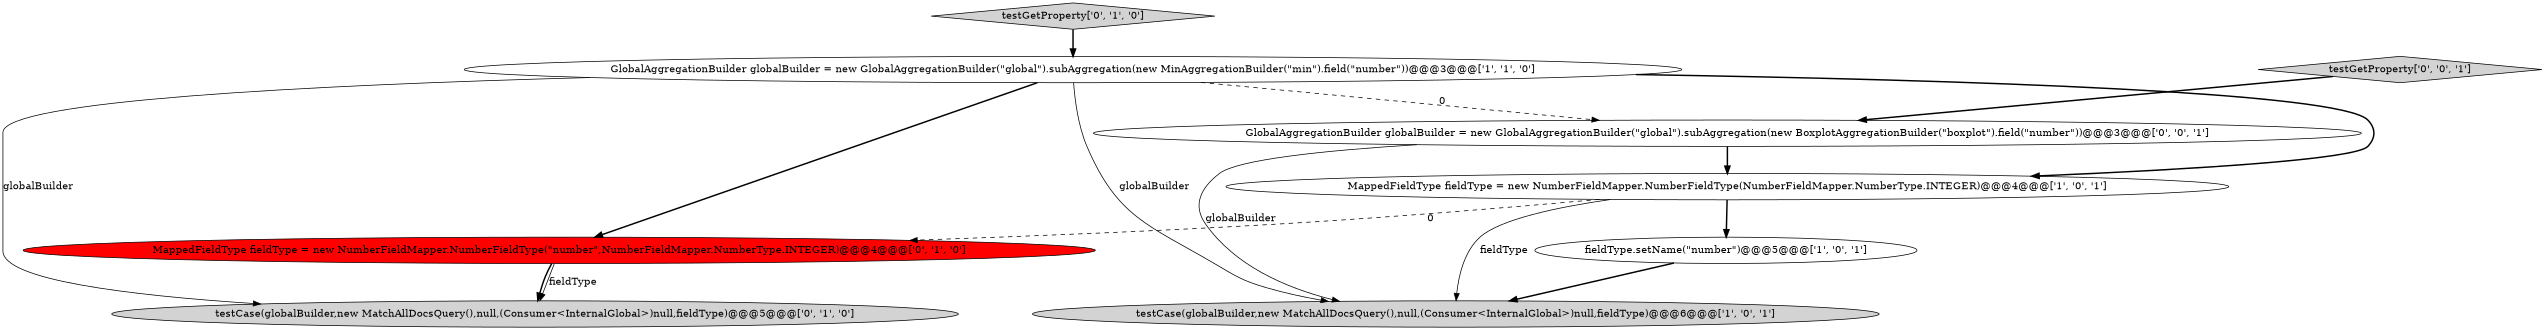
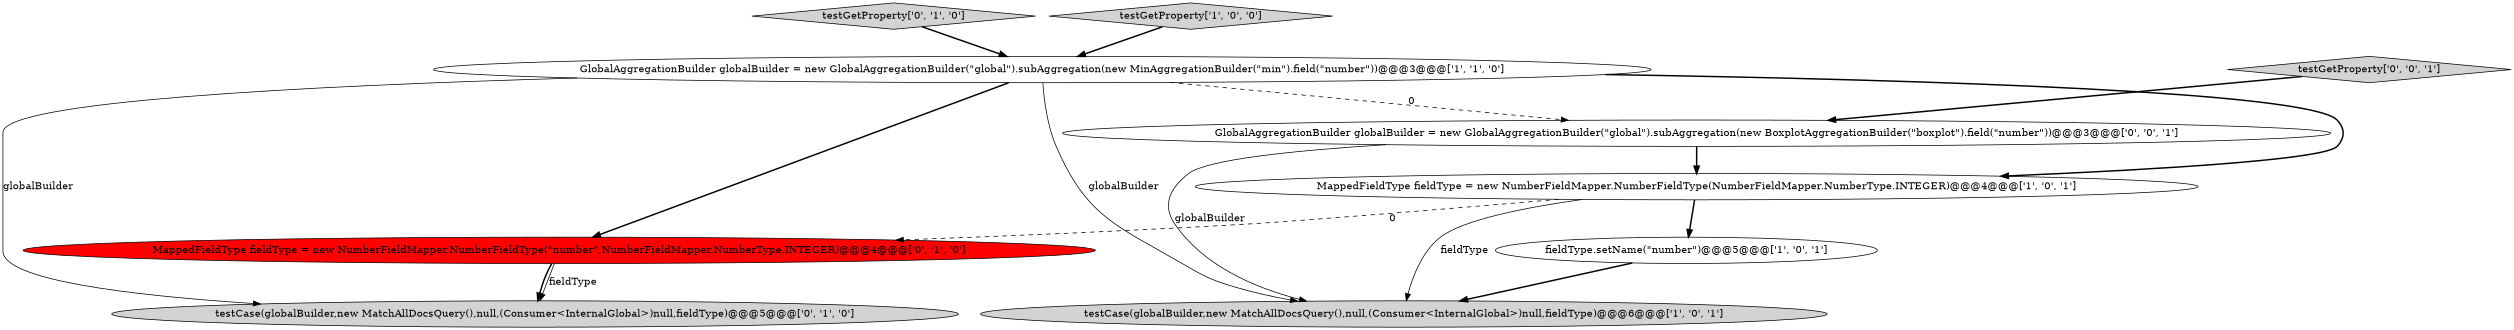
  digraph {
    node [fillcolor=lightgray shape=ellipse style=filled]
    edge [style=bold]
    n1 [fillcolor=red label="MappedFieldType fieldType = new NumberFieldMapper.NumberFieldType(\"number\",NumberFieldMapper.NumberType.INTEGER)@@@4@@@['0', '1', '0']"]
    n2 [label="testCase(globalBuilder,new MatchAllDocsQuery(),null,(Consumer<InternalGlobal>)null,fieldType)@@@5@@@['0', '1', '0']"]
    n3 [label="testCase(globalBuilder,new MatchAllDocsQuery(),null,(Consumer<InternalGlobal>)null,fieldType)@@@6@@@['1', '0', '1']"]
    n4 [fillcolor=white label="MappedFieldType fieldType = new NumberFieldMapper.NumberFieldType(NumberFieldMapper.NumberType.INTEGER)@@@4@@@['1', '0', '1']"]
    n5 [fillcolor=white label="fieldType.setName(\"number\")@@@5@@@['1', '0', '1']"]
    n6 [label="testGetProperty['0', '1', '0']" shape=diamond]
    n7 [fillcolor=white label="GlobalAggregationBuilder globalBuilder = new GlobalAggregationBuilder(\"global\").subAggregation(new MinAggregationBuilder(\"min\").field(\"number\"))@@@3@@@['1', '1', '0']"]
    n8 [fillcolor=white label="GlobalAggregationBuilder globalBuilder = new GlobalAggregationBuilder(\"global\").subAggregation(new BoxplotAggregationBuilder(\"boxplot\").field(\"number\"))@@@3@@@['0', '0', '1']"]
    n9 [label="testGetProperty['0', '0', '1']" shape=diamond]
+   n10 [label="testGetProperty['1', '0', '0']" shape=diamond]
    n1 -> n2
    n1 -> n2 [label=fieldType style=solid]
    n4 -> n1 [label=0 style=dashed]
    n4 -> n3 [label=fieldType style=solid]
    n4 -> n5
    n5 -> n3
    n6 -> n7
    n7 -> n1
    n7 -> n2 [label=globalBuilder style=solid]
    n7 -> n3 [label=globalBuilder style=solid]
    n7 -> n4
    n7 -> n8 [label=0 style=dashed]
    n8 -> n3 [label=globalBuilder style=solid]
    n8 -> n4
    n9 -> n8
+   n10 -> n7
  }
